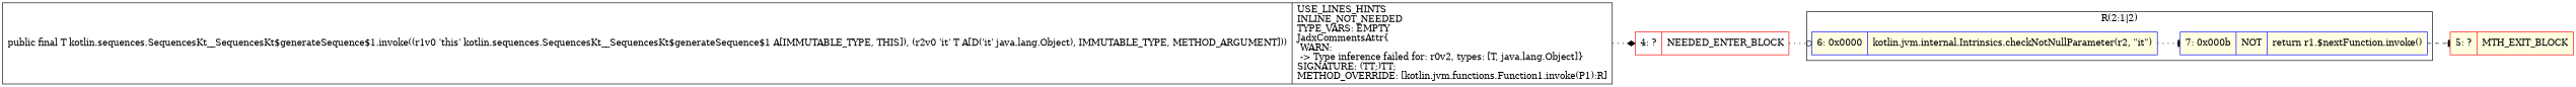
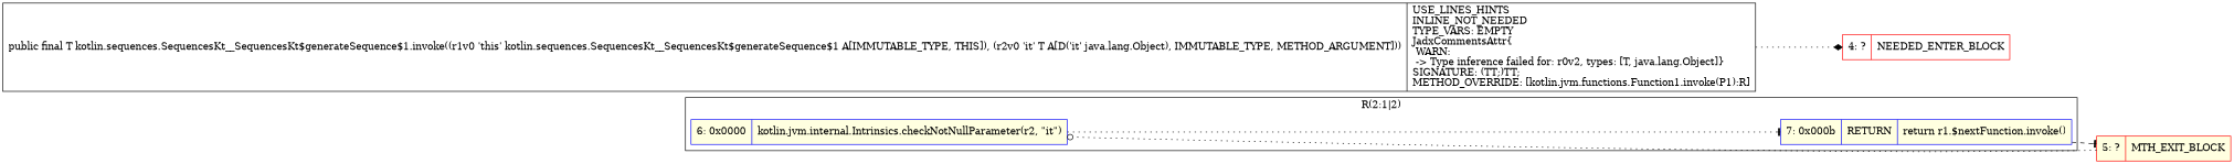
  digraph {
    fontname="DejaVu Serif"
    rankdir=LR
    node [color=blue fillcolor=lightyellow fontname="DejaVu Serif" shape=record style=filled]
    edge [arrowhead=tee fontname="DejaVu Serif" style=dotted]
    n1 [label="{6\:\ 0x0000|kotlin.jvm.internal.Intrinsics.checkNotNullParameter(r2, \"it\")\l}"]
-   n2 [label="{7\:\ 0x000b|NOT\l|return r1.$nextFunction.invoke()\l}"]
+   n2 [label="{7\:\ 0x000b|RETURN\l|return r1.$nextFunction.invoke()\l}"]
    n3 [color=red label="{5\:\ ?|MTH_EXIT_BLOCK\l}"]
    n4 [color=red fillcolor=white label="{4\:\ ?|NEEDED_ENTER_BLOCK\l}"]
    n5 [fillcolor=white label="{public final T kotlin.sequences.SequencesKt__SequencesKt$generateSequence$1.invoke((r1v0 'this' kotlin.sequences.SequencesKt__SequencesKt$generateSequence$1 A[IMMUTABLE_TYPE, THIS]), (r2v0 'it' T A[D('it' java.lang.Object), IMMUTABLE_TYPE, METHOD_ARGUMENT]))  | USE_LINES_HINTS\lINLINE_NOT_NEEDED\lTYPE_VARS: EMPTY\lJadxCommentsAttr\{\l WARN: \l \-\> Type inference failed for: r0v2, types: [T, java.lang.Object]\}\lSIGNATURE: (TT;)TT;\lMETHOD_OVERRIDE: [kotlin.jvm.functions.Function1.invoke(P1):R]\l}" color=""]
    subgraph cluster_1 {
      label="R(2:1|2)"
      n1
      n2
    }
    n1 -> n2
    n2 -> n3 [style=dashed]
-   n4 -> n1 [arrowhead=odot]
+   n3 -> n1 [arrowhead=odot]
    n5 -> n4 [arrowhead=diamond]
  }
